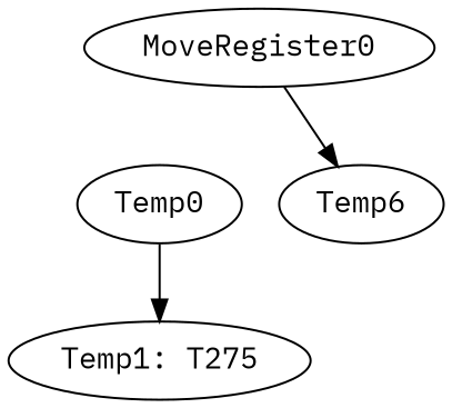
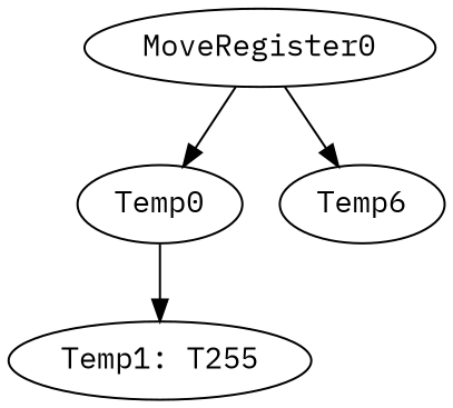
  digraph {
    fontname="IBM Plex Mono"
    ordering=out
    node [fontname="IBM Plex Mono"]
    edge [fontname="IBM Plex Mono"]
    MoveRegister0
    Temp0
    n3 [label=Temp6]
-   "Temp1: T275"
+   "Temp1: T275" [label="Temp1: T255"]
+   MoveRegister0 -> Temp0
    MoveRegister0 -> n3
    Temp0 -> "Temp1: T275"
  }
